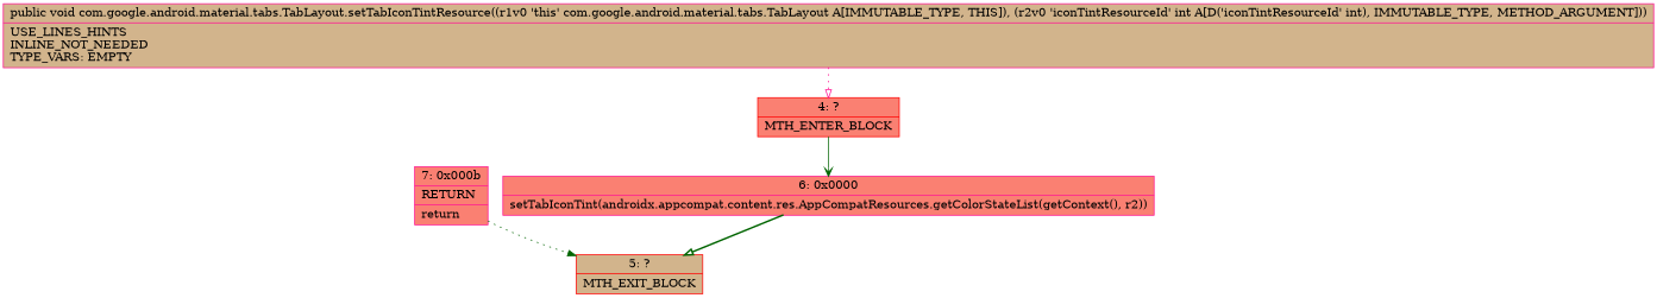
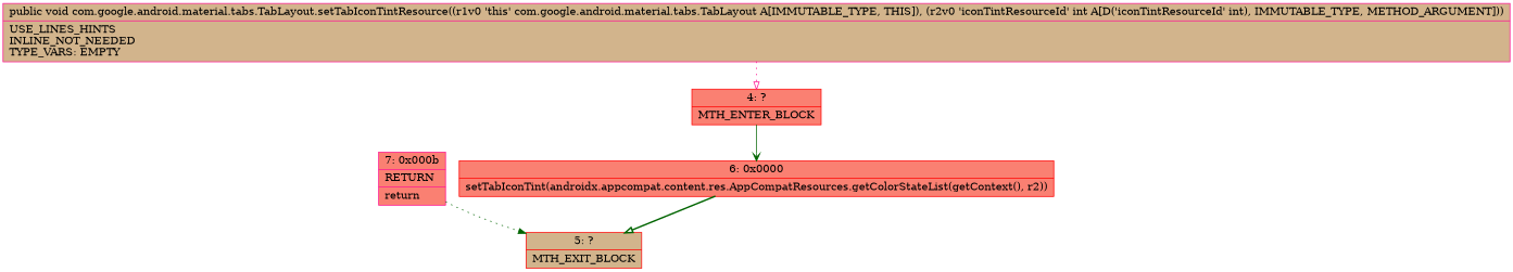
  digraph {
    node [color=deeppink fillcolor=salmon shape=record style=filled]
    edge [arrowhead=onormal color=darkgreen style=dotted]
    n1 [color=red label="{4\:\ ?|MTH_ENTER_BLOCK\l}"]
-   n2 [label="{6\:\ 0x0000|setTabIconTint(androidx.appcompat.content.res.AppCompatResources.getColorStateList(getContext(), r2))\l}"]
+   n2 [color=red label="{6\:\ 0x0000|setTabIconTint(androidx.appcompat.content.res.AppCompatResources.getColorStateList(getContext(), r2))\l}"]
    n3 [color=red fillcolor=tan label="{5\:\ ?|MTH_EXIT_BLOCK\l}"]
    n4 [label="{7\:\ 0x000b|RETURN\l|return\l}"]
    n5 [fillcolor=tan label="{public void com.google.android.material.tabs.TabLayout.setTabIconTintResource((r1v0 'this' com.google.android.material.tabs.TabLayout A[IMMUTABLE_TYPE, THIS]), (r2v0 'iconTintResourceId' int A[D('iconTintResourceId' int), IMMUTABLE_TYPE, METHOD_ARGUMENT]))  | USE_LINES_HINTS\lINLINE_NOT_NEEDED\lTYPE_VARS: EMPTY\l}"]
    n1 -> n2 [arrowhead=vee style=solid]
    n2 -> n3 [style=bold]
    n4 -> n3 [arrowhead=normal]
    n5 -> n1 [color=deeppink]
  }
